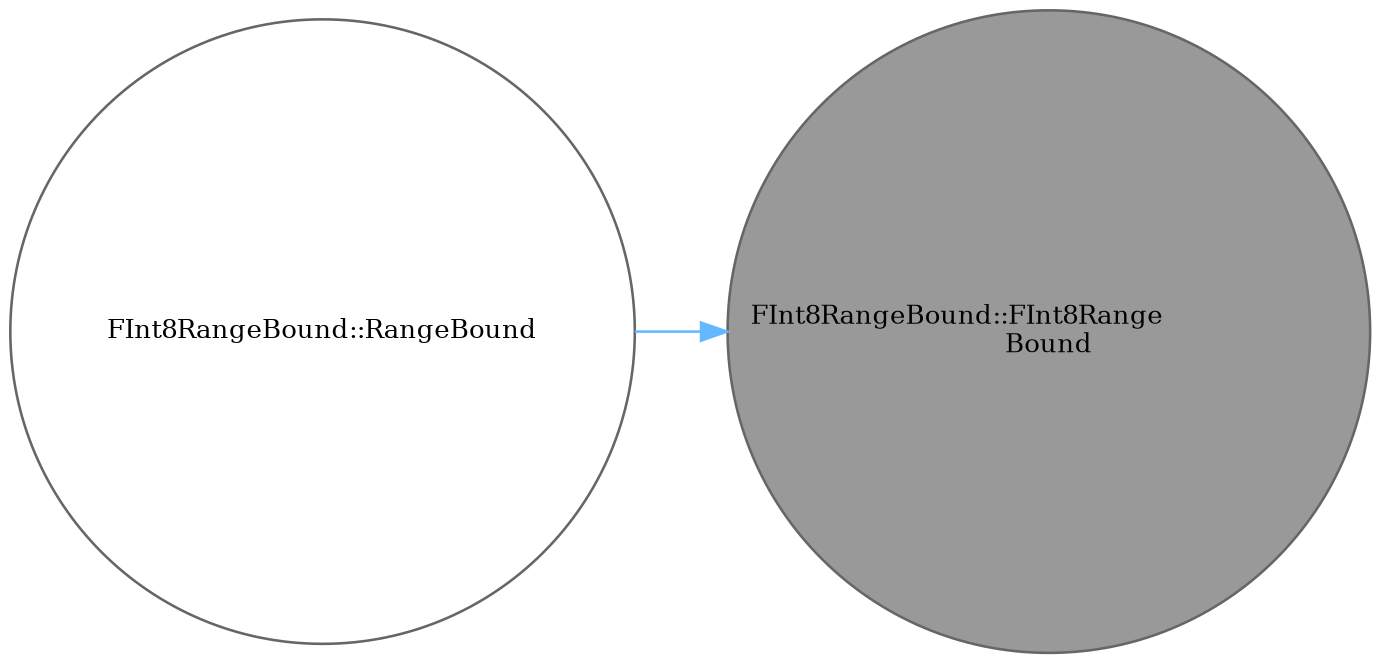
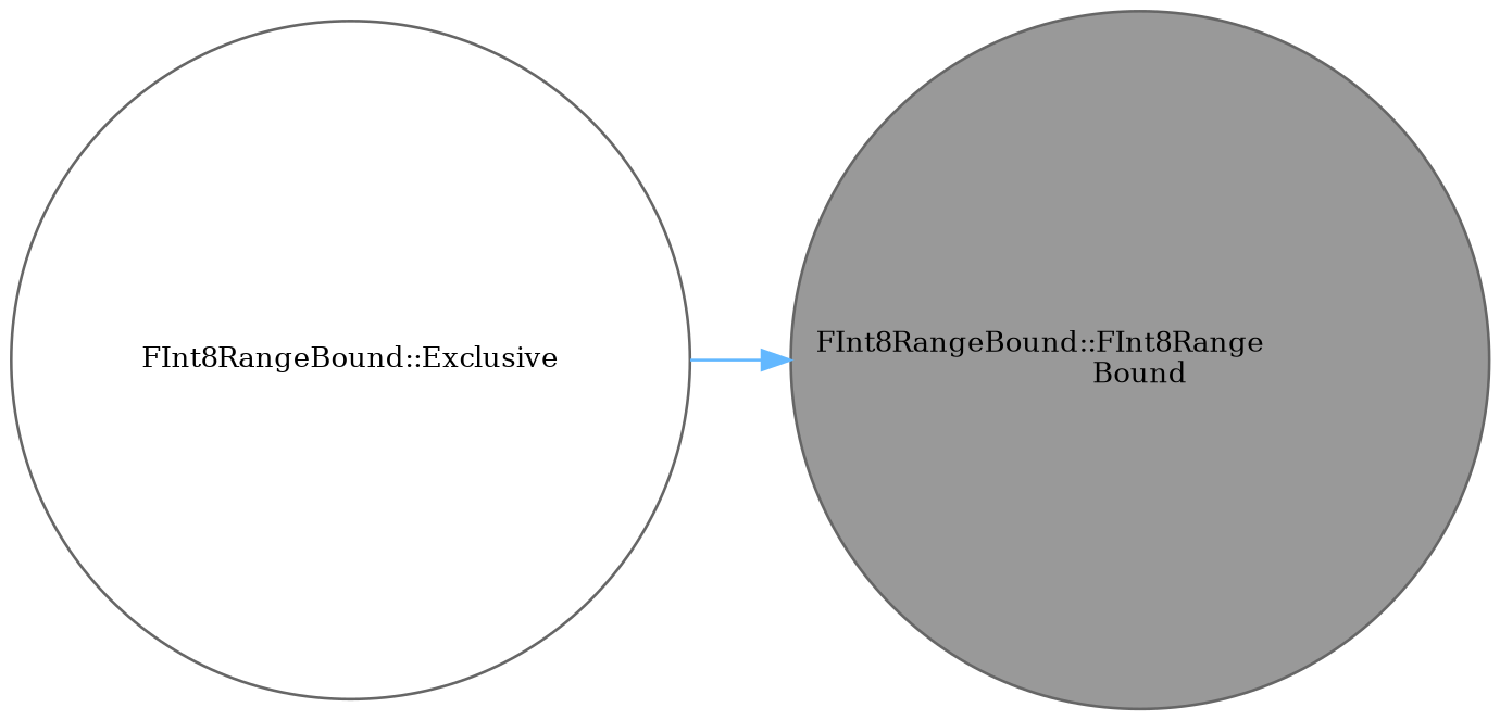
  digraph {
    rankdir=RL
    fontname="DejaVu Serif"
    node [fontname="DejaVu Serif" fontsize=10 shape=circle style=filled]
    n1 [color=gray40 fillcolor=grey60 fontcolor=black height=0.2 label="FInt8RangeBound::FInt8Range\lBound" width=0.4]
-   n2 [color=grey40 fillcolor=white height=0.2 label="FInt8RangeBound::RangeBound" width=0.4]
+   n2 [color=grey40 fillcolor=white height=0.2 label="FInt8RangeBound::Exclusive" width=0.4]
    n1 -> n2 [color=steelblue1 dir=back fontname="DejaVu Serif" fontsize=10 labelfontname=Helvetica labelfontsize=10 style=solid]
  }
